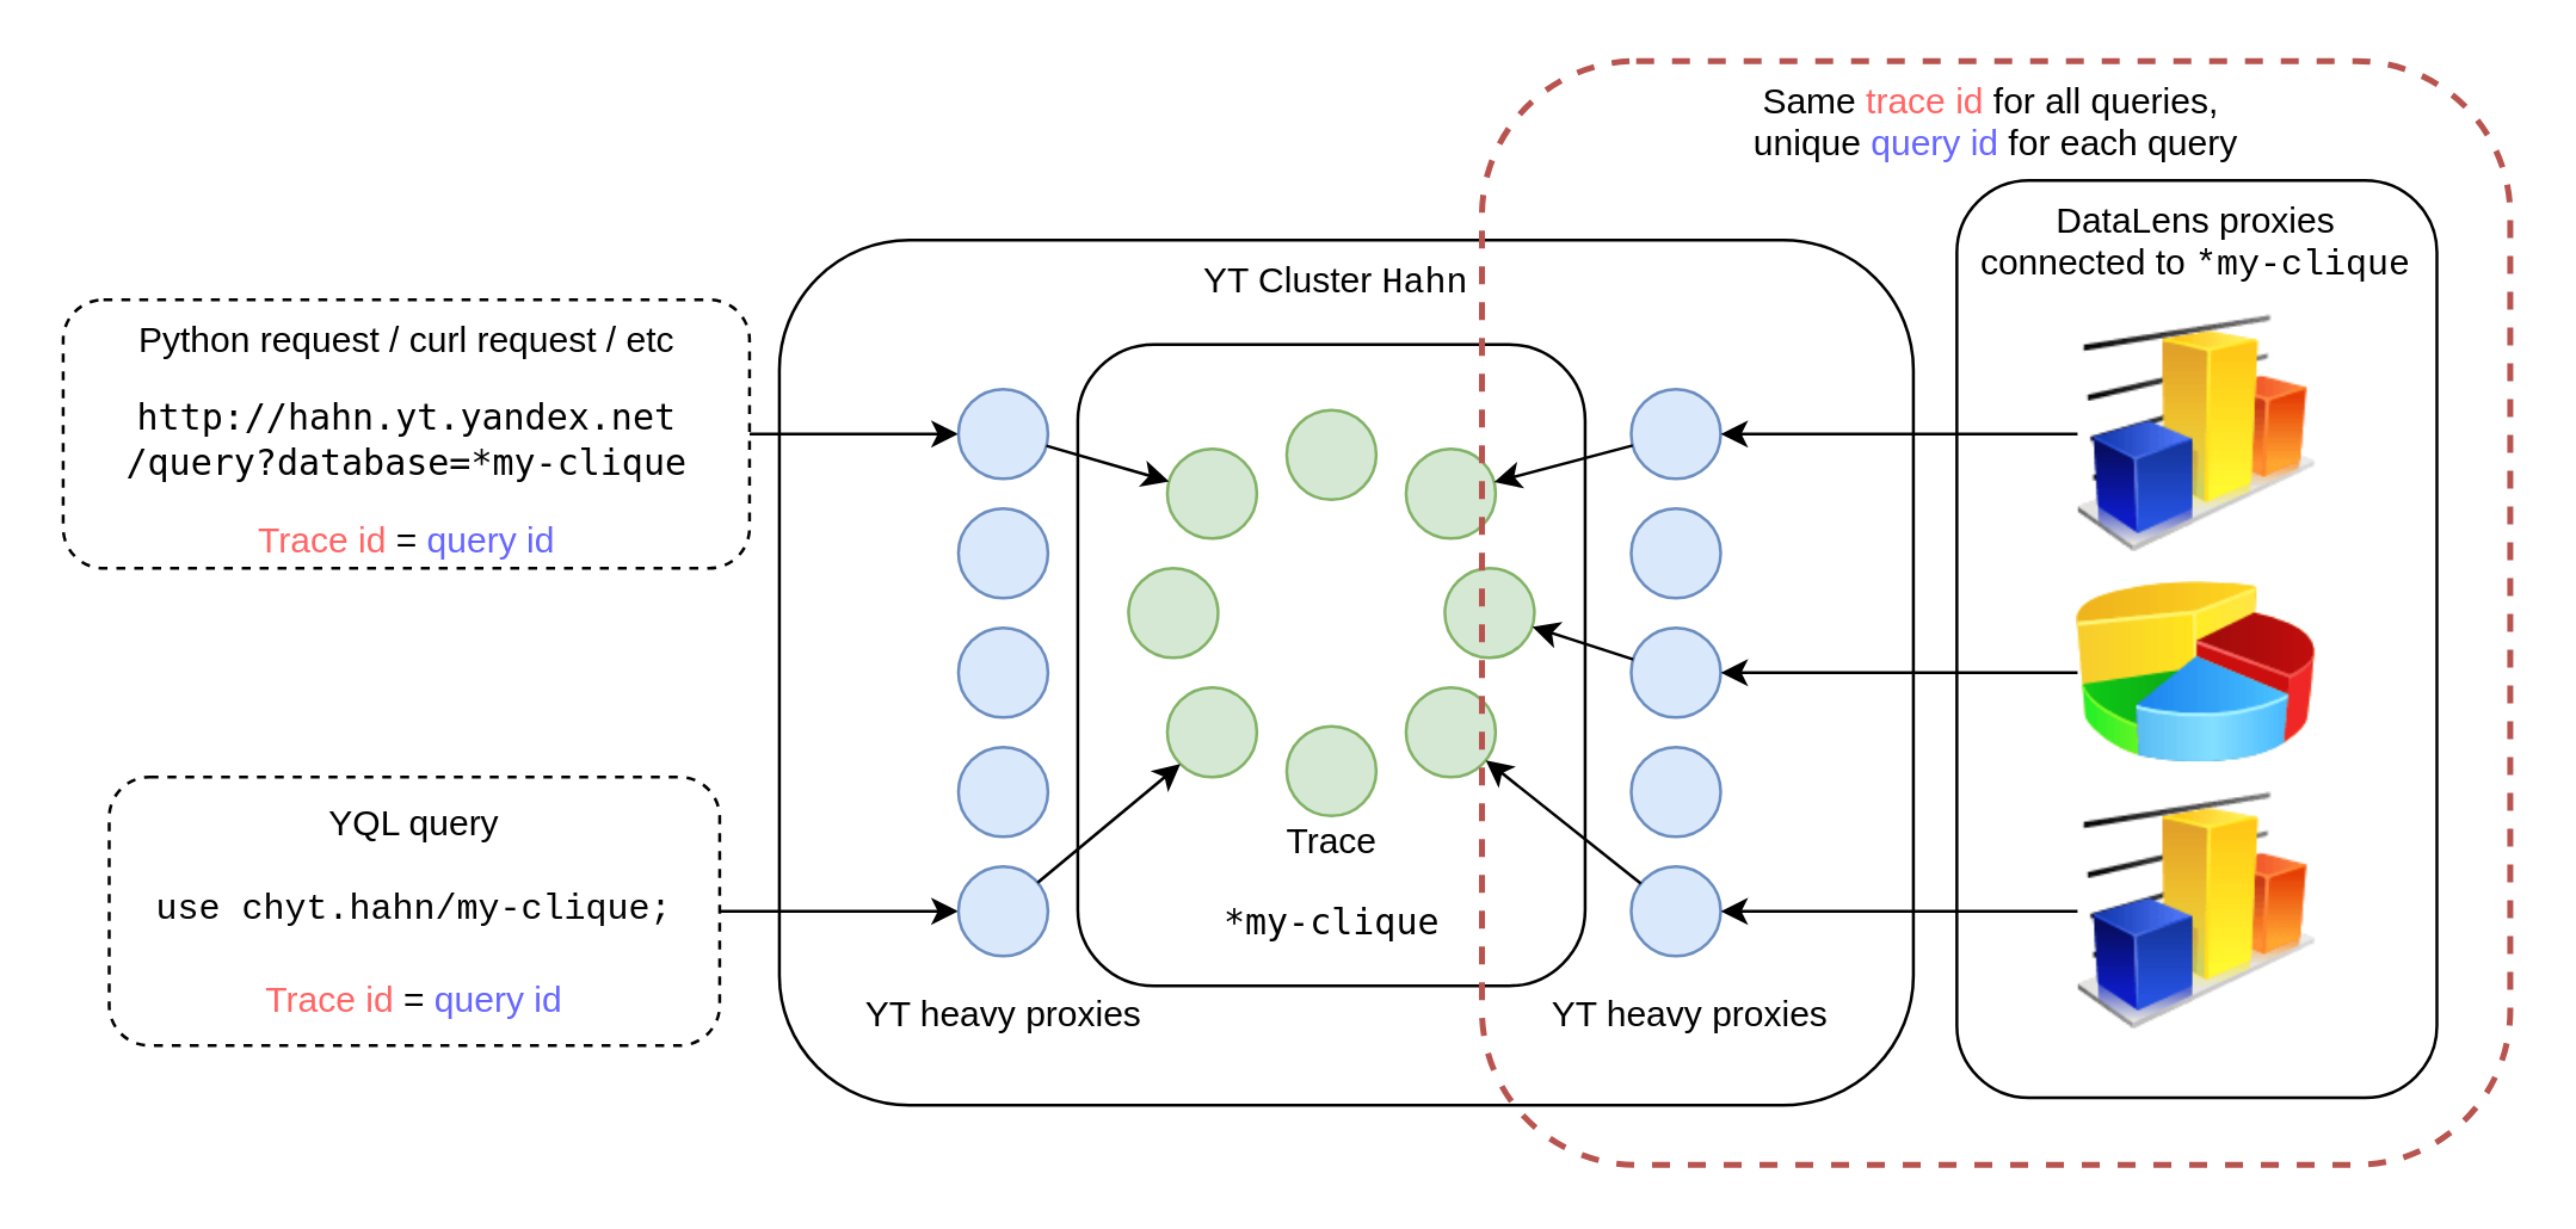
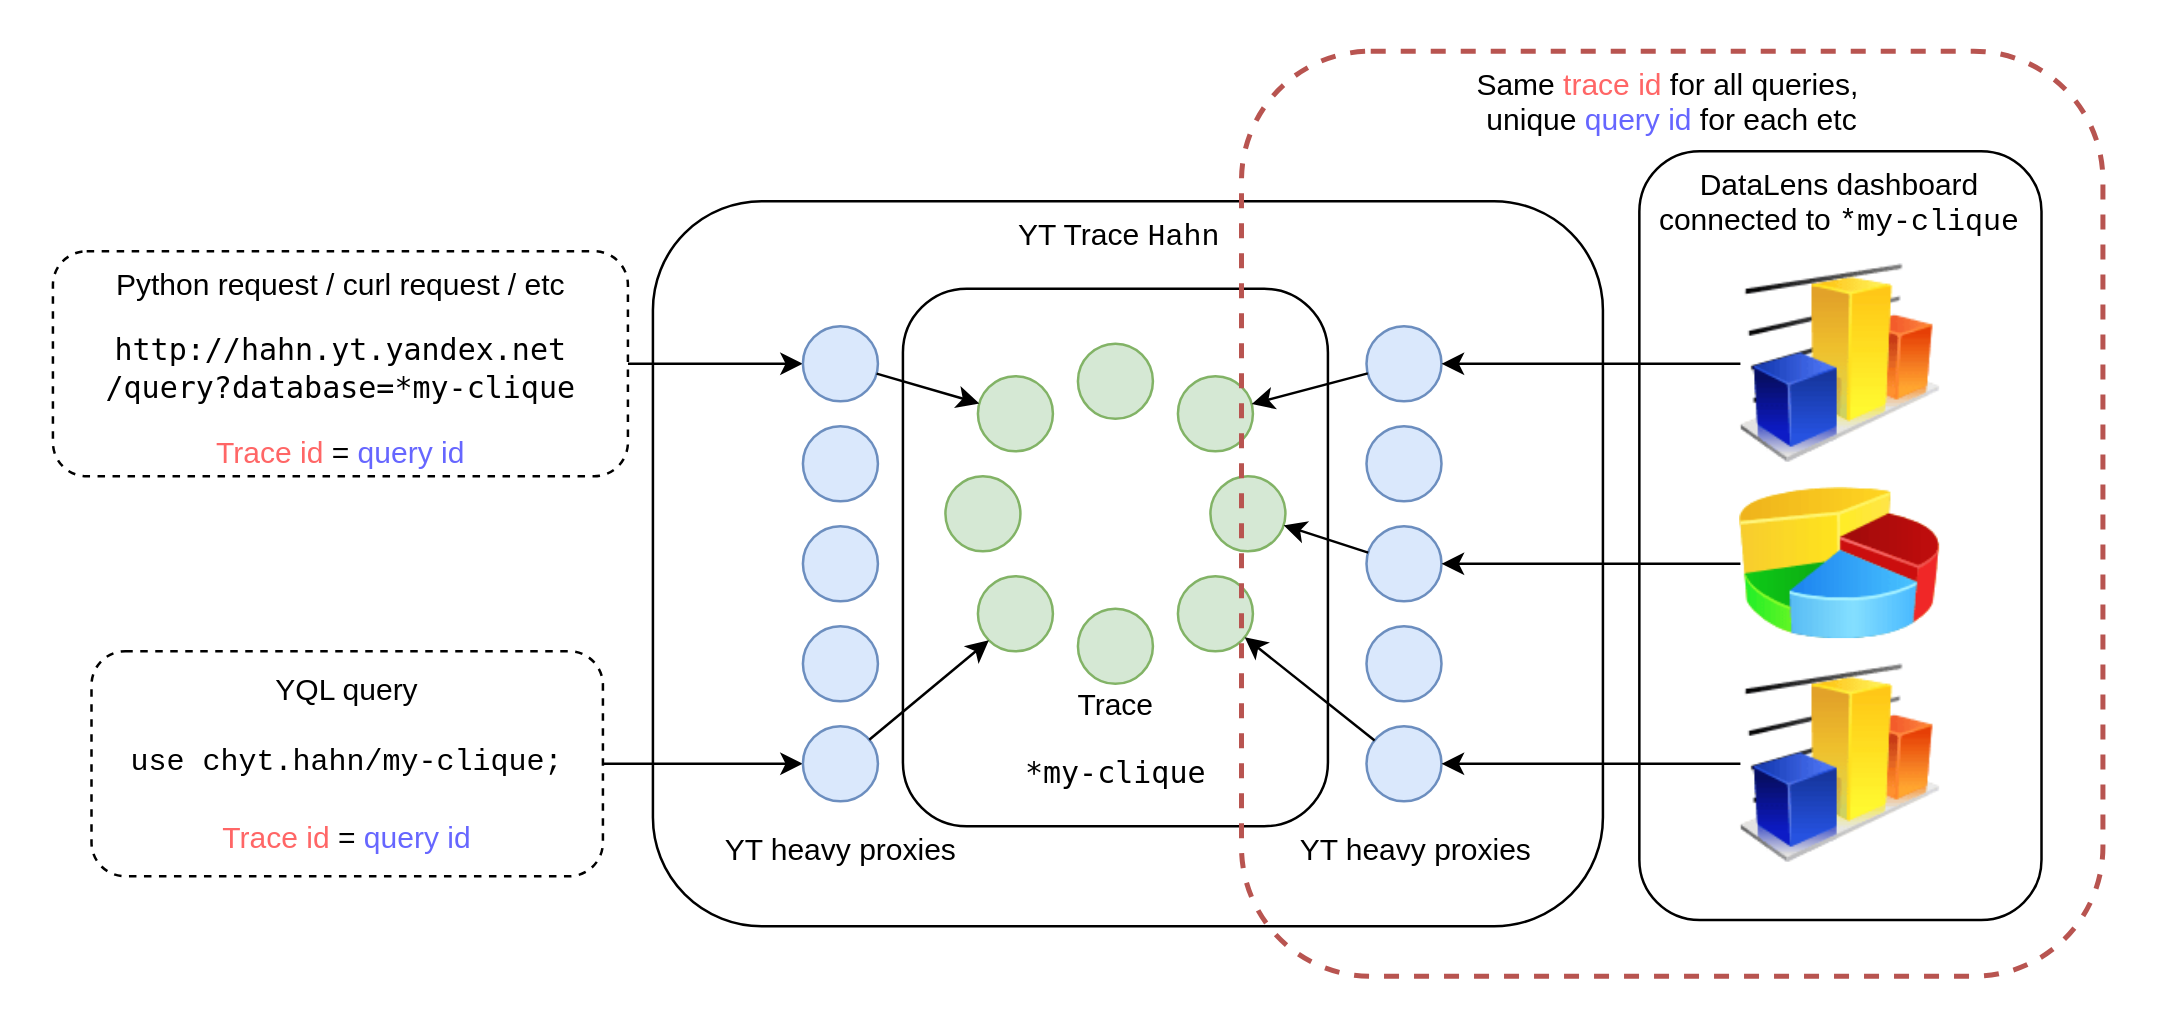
  <mxCell id="0" />
  <mxCell id="1" parent="0" />
- <mxCell id="2" value="YT Cluster &lt;font face=&quot;Courier New&quot;&gt;Hahn&amp;nbsp;&lt;br&gt;&lt;/font&gt;" style="rounded=1;whiteSpace=wrap;html=1;verticalAlign=top;" parent="1" vertex="1"><mxGeometry x="260.57" y="80" width="380" height="290" as="geometry" /></mxCell>
+ <mxCell id="2" value="YT Trace &lt;font face=&quot;Courier New&quot;&gt;Hahn&amp;nbsp;&lt;br&gt;&lt;/font&gt;" style="rounded=1;whiteSpace=wrap;html=1;verticalAlign=top;" parent="1" vertex="1"><mxGeometry x="260.57" y="80" width="380" height="290" as="geometry" /></mxCell>
  <mxCell id="3" style="rounded=0;orthogonalLoop=1;jettySize=auto;html=1;" parent="1" source="4" target="8" edge="1"><mxGeometry relative="1" as="geometry" /></mxCell>
  <mxCell id="4" value="YQL query&lt;br&gt;&lt;br&gt;&lt;font face=&quot;Courier New&quot;&gt;use chyt.hahn/my-clique;&lt;br&gt;&lt;br&gt;&lt;/font&gt;&lt;font face=&quot;Helvetica&quot; color=&quot;#ff6666&quot; style=&quot;white-space: pre&quot;&gt;Trace id &lt;/font&gt;&lt;span&gt;=&amp;nbsp;&lt;/span&gt;&lt;font color=&quot;#6666ff&quot;&gt;query id&lt;/font&gt;" style="rounded=1;whiteSpace=wrap;html=1;dashed=1;" parent="1" vertex="1"><mxGeometry x="36" y="260" width="204.57" height="90" as="geometry" /></mxCell>
  <mxCell id="5" style="edgeStyle=none;rounded=0;orthogonalLoop=1;jettySize=auto;html=1;" parent="1" source="6" target="11" edge="1"><mxGeometry relative="1" as="geometry" /></mxCell>
  <mxCell id="6" value="Python request / curl request / etc&lt;br&gt;&lt;pre&gt;http://hahn.yt.yandex.net&lt;br&gt;/query?database=*my-clique&lt;br&gt;&lt;p&gt;&lt;font face=&quot;Helvetica&quot; color=&quot;#ff6666&quot;&gt;Trace id &lt;/font&gt;&lt;span style=&quot;font-family: &amp;#34;helvetica&amp;#34; ; white-space: normal&quot;&gt;=&amp;nbsp;&lt;/span&gt;&lt;font color=&quot;#6666ff&quot; style=&quot;font-family: &amp;#34;helvetica&amp;#34; ; white-space: normal&quot;&gt;&lt;font face=&quot;Helvetica&quot;&gt;query id&lt;/font&gt;&lt;/font&gt;&lt;/p&gt;&lt;/pre&gt;" style="rounded=1;whiteSpace=wrap;html=1;verticalAlign=top;align=center;dashed=1;" parent="1" vertex="1"><mxGeometry x="20.57" y="100" width="230" height="90" as="geometry" /></mxCell>
  <mxCell id="7" value="YT heavy proxies" style="text;html=1;strokeColor=none;fillColor=none;align=center;verticalAlign=middle;whiteSpace=wrap;rounded=0;dashed=1;" parent="1" vertex="1"><mxGeometry x="285.57" y="330" width="100" height="20" as="geometry" /></mxCell>
  <mxCell id="8" value="" style="ellipse;whiteSpace=wrap;html=1;aspect=fixed;fillColor=#dae8fc;strokeColor=#6c8ebf;" parent="1" vertex="1"><mxGeometry x="320.57" y="290" width="30" height="30" as="geometry" /></mxCell>
  <mxCell id="9" value="" style="ellipse;whiteSpace=wrap;html=1;aspect=fixed;fillColor=#dae8fc;strokeColor=#6c8ebf;" parent="1" vertex="1"><mxGeometry x="320.57" y="210" width="30" height="30" as="geometry" /></mxCell>
  <mxCell id="10" value="" style="ellipse;whiteSpace=wrap;html=1;aspect=fixed;fillColor=#dae8fc;strokeColor=#6c8ebf;" parent="1" vertex="1"><mxGeometry x="546" y="130" width="30" height="30" as="geometry" /></mxCell>
  <mxCell id="11" value="" style="ellipse;whiteSpace=wrap;html=1;aspect=fixed;fillColor=#dae8fc;strokeColor=#6c8ebf;" parent="1" vertex="1"><mxGeometry x="320.57" y="130" width="30" height="30" as="geometry" /></mxCell>
  <mxCell id="12" value="" style="ellipse;whiteSpace=wrap;html=1;aspect=fixed;fillColor=#dae8fc;strokeColor=#6c8ebf;" parent="1" vertex="1"><mxGeometry x="320.57" y="170" width="30" height="30" as="geometry" /></mxCell>
  <mxCell id="13" value="" style="ellipse;whiteSpace=wrap;html=1;aspect=fixed;fillColor=#dae8fc;strokeColor=#6c8ebf;" parent="1" vertex="1"><mxGeometry x="320.57" y="250" width="30" height="30" as="geometry" /></mxCell>
  <mxCell id="14" value="" style="ellipse;whiteSpace=wrap;html=1;aspect=fixed;fillColor=#dae8fc;strokeColor=#6c8ebf;" parent="1" vertex="1"><mxGeometry x="546" y="210" width="30" height="30" as="geometry" /></mxCell>
  <mxCell id="15" value="" style="ellipse;whiteSpace=wrap;html=1;aspect=fixed;fillColor=#dae8fc;strokeColor=#6c8ebf;" parent="1" vertex="1"><mxGeometry x="546" y="290" width="30" height="30" as="geometry" /></mxCell>
  <mxCell id="16" value="" style="ellipse;whiteSpace=wrap;html=1;aspect=fixed;fillColor=#dae8fc;strokeColor=#6c8ebf;" parent="1" vertex="1"><mxGeometry x="546" y="250" width="30" height="30" as="geometry" /></mxCell>
  <mxCell id="17" value="" style="ellipse;whiteSpace=wrap;html=1;aspect=fixed;fillColor=#dae8fc;strokeColor=#6c8ebf;" parent="1" vertex="1"><mxGeometry x="546" y="170" width="30" height="30" as="geometry" /></mxCell>
- <mxCell id="18" value="DataLens proxies&lt;br&gt;connected to &lt;font face=&quot;Courier New&quot;&gt;*my-clique&lt;/font&gt;" style="rounded=1;whiteSpace=wrap;html=1;verticalAlign=top;" parent="1" vertex="1"><mxGeometry x="655.14" y="60" width="160.86" height="307.5" as="geometry" /></mxCell>
+ <mxCell id="18" value="DataLens dashboard&lt;br&gt;connected to &lt;font face=&quot;Courier New&quot;&gt;*my-clique&lt;/font&gt;" style="rounded=1;whiteSpace=wrap;html=1;verticalAlign=top;" parent="1" vertex="1"><mxGeometry x="655.14" y="60" width="160.86" height="307.5" as="geometry" /></mxCell>
  <mxCell id="19" value="" style="image;html=1;labelBackgroundColor=#ffffff;image=img/lib/clip_art/finance/Graph_128x128.png" parent="1" vertex="1"><mxGeometry x="695.57" y="105" width="80" height="80" as="geometry" /></mxCell>
  <mxCell id="20" value="" style="image;html=1;labelBackgroundColor=#ffffff;image=img/lib/clip_art/finance/Pie_Chart_128x128.png" parent="1" vertex="1"><mxGeometry x="695.57" y="185" width="80" height="80" as="geometry" /></mxCell>
  <mxCell id="21" value="" style="image;html=1;labelBackgroundColor=#ffffff;image=img/lib/clip_art/finance/Graph_128x128.png" parent="1" vertex="1"><mxGeometry x="695.57" y="265" width="80" height="80" as="geometry" /></mxCell>
  <mxCell id="22" style="edgeStyle=none;rounded=0;orthogonalLoop=1;jettySize=auto;html=1;exitX=0;exitY=0.5;exitDx=0;exitDy=0;entryX=1;entryY=0.5;entryDx=0;entryDy=0;" parent="1" source="19" target="10" edge="1"><mxGeometry relative="1" as="geometry" /></mxCell>
  <mxCell id="23" style="edgeStyle=none;rounded=0;orthogonalLoop=1;jettySize=auto;html=1;exitX=0;exitY=0.5;exitDx=0;exitDy=0;entryX=1;entryY=0.5;entryDx=0;entryDy=0;" parent="1" source="20" target="14" edge="1"><mxGeometry relative="1" as="geometry" /></mxCell>
  <mxCell id="24" style="edgeStyle=none;rounded=0;orthogonalLoop=1;jettySize=auto;html=1;entryX=1;entryY=0.5;entryDx=0;entryDy=0;" parent="1" source="21" target="15" edge="1"><mxGeometry relative="1" as="geometry" /></mxCell>
  <mxCell id="25" value="YT heavy proxies" style="text;html=1;strokeColor=none;fillColor=none;align=center;verticalAlign=middle;whiteSpace=wrap;rounded=0;dashed=1;" parent="1" vertex="1"><mxGeometry x="516" y="330" width="100" height="20" as="geometry" /></mxCell>
  <mxCell id="26" value="" style="group" parent="1" vertex="1" connectable="0"><mxGeometry x="380.57" y="135" width="150" height="195" as="geometry" /></mxCell>
  <mxCell id="27" value="&lt;pre&gt;&lt;p&gt;&lt;font face=&quot;Helvetica&quot;&gt;Trace&lt;/font&gt;&lt;/p&gt;*my-clique&lt;/pre&gt;" style="rounded=1;whiteSpace=wrap;html=1;verticalAlign=bottom;" parent="26" vertex="1"><mxGeometry x="-20" y="-20" width="170" height="215" as="geometry" /></mxCell>
  <mxCell id="28" value="" style="ellipse;whiteSpace=wrap;html=1;aspect=fixed;fillColor=#d5e8d4;strokeColor=#82b366;" parent="26" vertex="1"><mxGeometry x="10" y="15" width="30" height="30" as="geometry" /></mxCell>
  <mxCell id="29" value="" style="ellipse;whiteSpace=wrap;html=1;aspect=fixed;fillColor=#d5e8d4;strokeColor=#82b366;" parent="26" vertex="1"><mxGeometry x="50" y="2" width="30" height="30" as="geometry" /></mxCell>
  <mxCell id="30" value="" style="ellipse;whiteSpace=wrap;html=1;aspect=fixed;fillColor=#d5e8d4;strokeColor=#82b366;" parent="26" vertex="1"><mxGeometry x="90" y="15" width="30" height="30" as="geometry" /></mxCell>
  <mxCell id="31" value="" style="ellipse;whiteSpace=wrap;html=1;aspect=fixed;fillColor=#d5e8d4;strokeColor=#82b366;" parent="26" vertex="1"><mxGeometry x="-3" y="55" width="30" height="30" as="geometry" /></mxCell>
  <mxCell id="32" value="" style="ellipse;whiteSpace=wrap;html=1;aspect=fixed;fillColor=#d5e8d4;strokeColor=#82b366;" parent="26" vertex="1"><mxGeometry x="90" y="95" width="30" height="30" as="geometry" /></mxCell>
  <mxCell id="33" value="" style="ellipse;whiteSpace=wrap;html=1;aspect=fixed;fillColor=#d5e8d4;strokeColor=#82b366;" parent="26" vertex="1"><mxGeometry x="50" y="108" width="30" height="30" as="geometry" /></mxCell>
  <mxCell id="34" value="" style="ellipse;whiteSpace=wrap;html=1;aspect=fixed;fillColor=#d5e8d4;strokeColor=#82b366;" parent="26" vertex="1"><mxGeometry x="103" y="55" width="30" height="30" as="geometry" /></mxCell>
  <mxCell id="35" value="" style="ellipse;whiteSpace=wrap;html=1;aspect=fixed;fillColor=#d5e8d4;strokeColor=#82b366;" parent="26" vertex="1"><mxGeometry x="10" y="95" width="30" height="30" as="geometry" /></mxCell>
  <mxCell id="36" style="edgeStyle=none;rounded=0;orthogonalLoop=1;jettySize=auto;html=1;entryX=0;entryY=1;entryDx=0;entryDy=0;" parent="1" source="8" target="35" edge="1"><mxGeometry relative="1" as="geometry"><mxPoint x="390.57" y="240" as="targetPoint" /></mxGeometry></mxCell>
  <mxCell id="37" style="edgeStyle=none;rounded=0;orthogonalLoop=1;jettySize=auto;html=1;" parent="1" source="11" target="28" edge="1"><mxGeometry relative="1" as="geometry"><mxPoint x="340.57" y="110" as="sourcePoint" /></mxGeometry></mxCell>
  <mxCell id="38" style="edgeStyle=none;rounded=0;orthogonalLoop=1;jettySize=auto;html=1;" parent="1" source="10" target="30" edge="1"><mxGeometry relative="1" as="geometry" /></mxCell>
  <mxCell id="39" style="edgeStyle=none;rounded=0;orthogonalLoop=1;jettySize=auto;html=1;" parent="1" source="14" target="34" edge="1"><mxGeometry relative="1" as="geometry" /></mxCell>
  <mxCell id="40" style="edgeStyle=none;rounded=0;orthogonalLoop=1;jettySize=auto;html=1;" parent="1" source="15" target="32" edge="1"><mxGeometry relative="1" as="geometry" /></mxCell>
- <mxCell id="41" value="&lt;span style=&quot;white-space: normal&quot;&gt;Same &lt;font color=&quot;#ff6666&quot;&gt;trace id&lt;/font&gt; for all queries,&amp;nbsp;&lt;/span&gt;&lt;br style=&quot;white-space: normal&quot;&gt;&lt;span style=&quot;white-space: normal&quot;&gt;unique &lt;font color=&quot;#6666ff&quot;&gt;query id&lt;/font&gt; for each query&lt;/span&gt;" style="rounded=1;whiteSpace=wrap;html=1;fillColor=none;strokeColor=#b85450;dashed=1;strokeWidth=2;verticalAlign=top;" parent="1" vertex="1"><mxGeometry x="496" width="344.57" height="370" as="geometry" y="20" /></mxCell>
+ <mxCell id="41" value="&lt;span style=&quot;white-space: normal&quot;&gt;Same &lt;font color=&quot;#ff6666&quot;&gt;trace id&lt;/font&gt; for all queries,&amp;nbsp;&lt;/span&gt;&lt;br style=&quot;white-space: normal&quot;&gt;&lt;span style=&quot;white-space: normal&quot;&gt;unique &lt;font color=&quot;#6666ff&quot;&gt;query id&lt;/font&gt; for each etc&lt;/span&gt;" style="rounded=1;whiteSpace=wrap;html=1;fillColor=none;strokeColor=#b85450;dashed=1;strokeWidth=2;verticalAlign=top;" parent="1" vertex="1"><mxGeometry x="496" width="344.57" height="370" as="geometry" y="20" /></mxCell>
